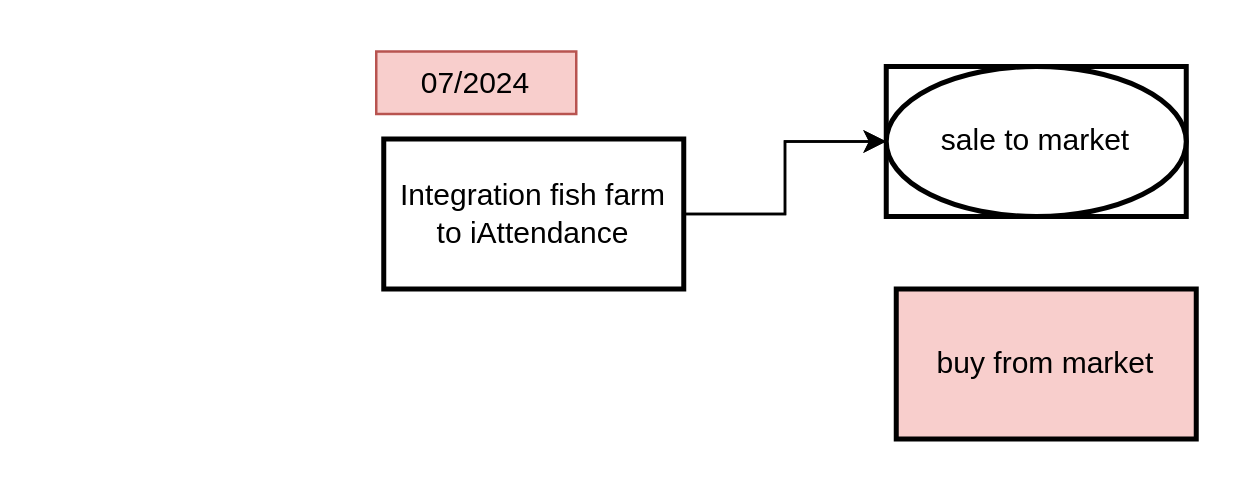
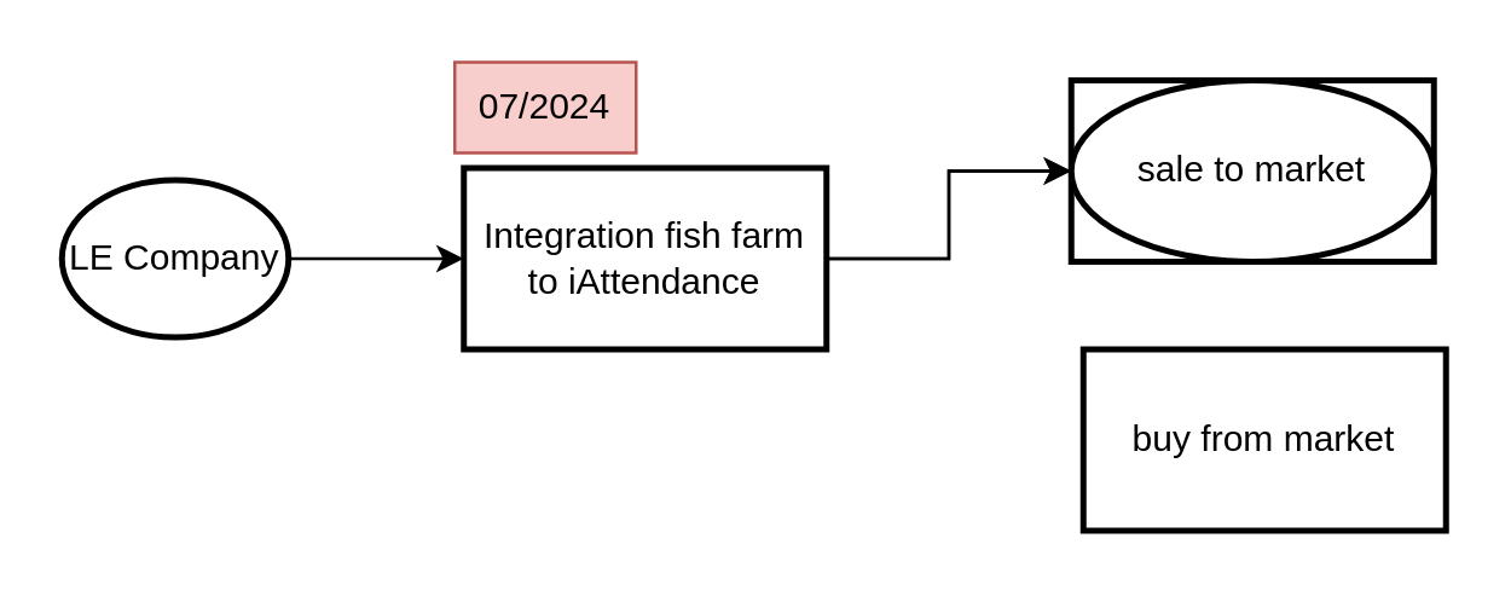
  <mxCell id="0" />
  <mxCell id="1" parent="0" />
+ <mxCell id="2" value="" style="edgeStyle=orthogonalEdgeStyle;rounded=0;orthogonalLoop=1;jettySize=auto;html=1;" edge="1" parent="1" source="3" target="6"><mxGeometry relative="1" as="geometry" /></mxCell>
+ <mxCell id="3" value="LE Company" style="strokeWidth=2;html=1;shape=mxgraph.flowchart.start_2;whiteSpace=wrap;" vertex="1" parent="1"><mxGeometry x="20" y="59" width="75" height="52" as="geometry" /></mxCell>
  <mxCell id="4" value="" style="edgeStyle=orthogonalEdgeStyle;rounded=0;orthogonalLoop=1;jettySize=auto;html=1;" edge="1" parent="1" source="6" target="8"><mxGeometry relative="1" as="geometry" /></mxCell>
  <mxCell id="5" value="" style="edgeStyle=orthogonalEdgeStyle;rounded=0;orthogonalLoop=1;jettySize=auto;html=1;" edge="1" parent="1" source="6" target="8"><mxGeometry relative="1" as="geometry" /></mxCell>
  <mxCell id="6" value="Integration fish farm to iAttendance" style="whiteSpace=wrap;html=1;strokeWidth=2;" vertex="1" parent="1"><mxGeometry x="153" y="55" width="120" height="60" as="geometry" /></mxCell>
- <mxCell id="7" value="07/2024" style="text;strokeColor=#b85450;align=center;fillColor=#f8cecc;html=1;verticalAlign=middle;whiteSpace=wrap;rounded=0;" vertex="1" parent="1"><mxGeometry x="150" y="20" width="80" height="25" as="geometry" /></mxCell>
+ <mxCell id="7" value="07/2024" style="text;strokeColor=#b85450;align=center;fillColor=#f8cecc;html=1;verticalAlign=middle;whiteSpace=wrap;rounded=0;" vertex="1" parent="1"><mxGeometry x="150" y="20" width="60" height="30" as="geometry" /></mxCell>
  <mxCell id="8" value="" style="whiteSpace=wrap;html=1;strokeWidth=2;" vertex="1" parent="1"><mxGeometry x="354" y="26" width="120" height="60" as="geometry" /></mxCell>
  <mxCell id="9" value="sale to market" style="ellipse;whiteSpace=wrap;html=1;strokeWidth=2;" vertex="1" parent="1"><mxGeometry x="354" y="26" width="120" height="60" as="geometry" /></mxCell>
- <mxCell id="10" value="buy from market" style="whiteSpace=wrap;html=1;strokeWidth=2;fillColor=#f8cecc;" vertex="1" parent="1"><mxGeometry x="358" y="115" width="120" height="60" as="geometry" /></mxCell>
+ <mxCell id="10" value="buy from market" style="whiteSpace=wrap;html=1;strokeWidth=2;" vertex="1" parent="1"><mxGeometry x="358" y="115" width="120" height="60" as="geometry" /></mxCell>
